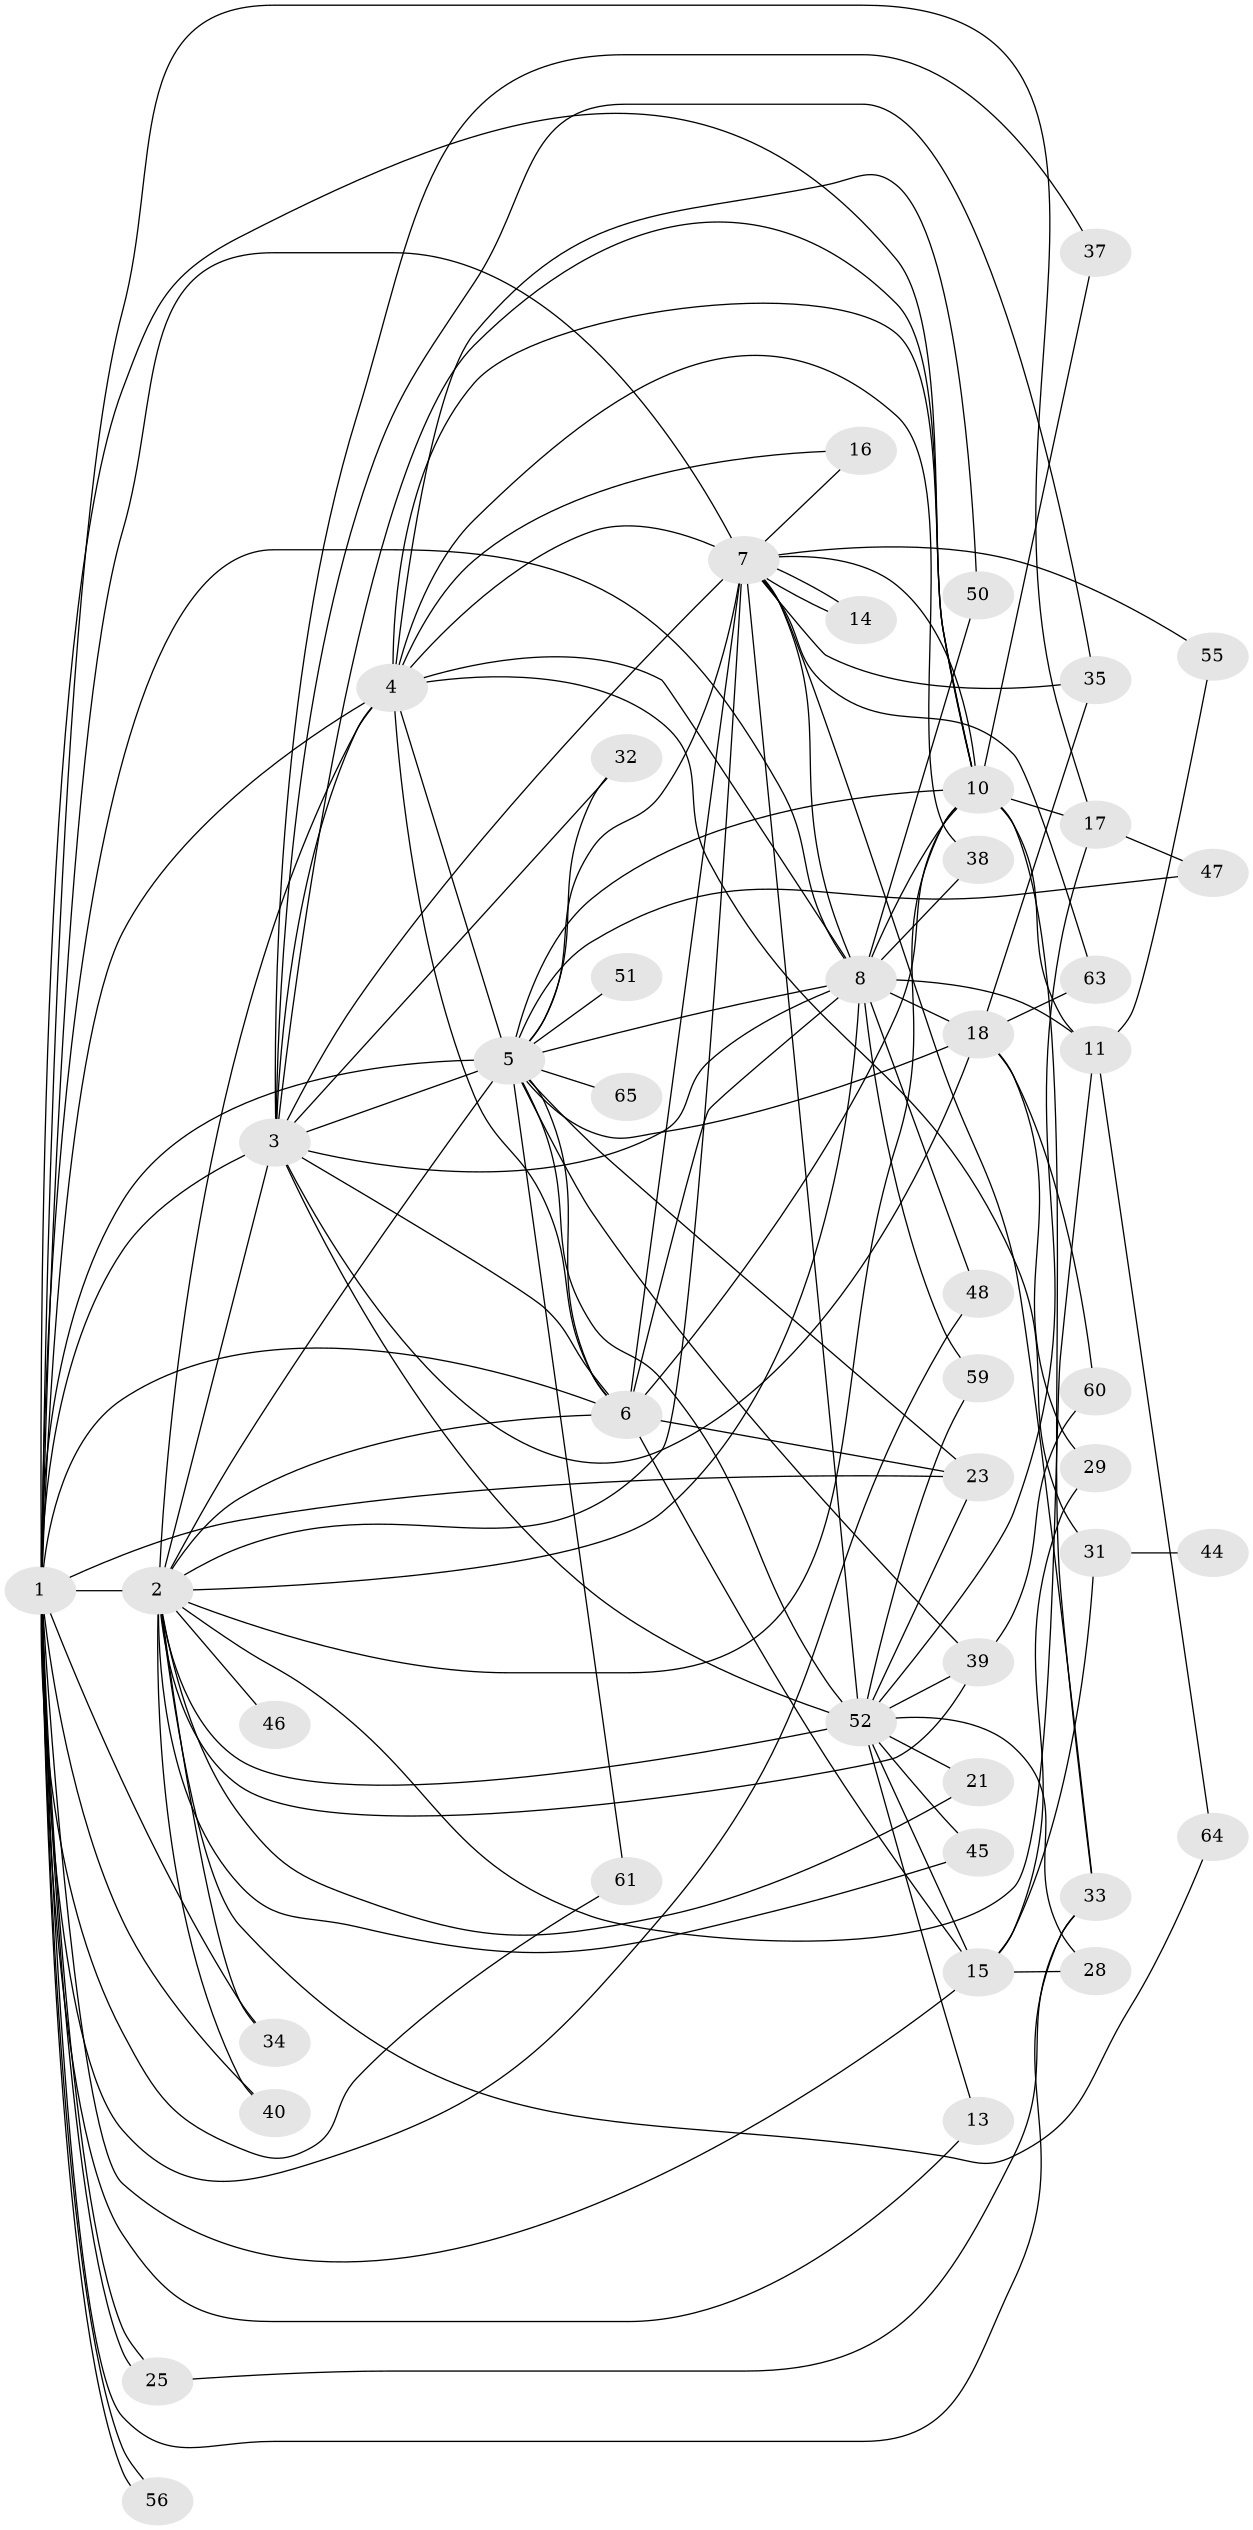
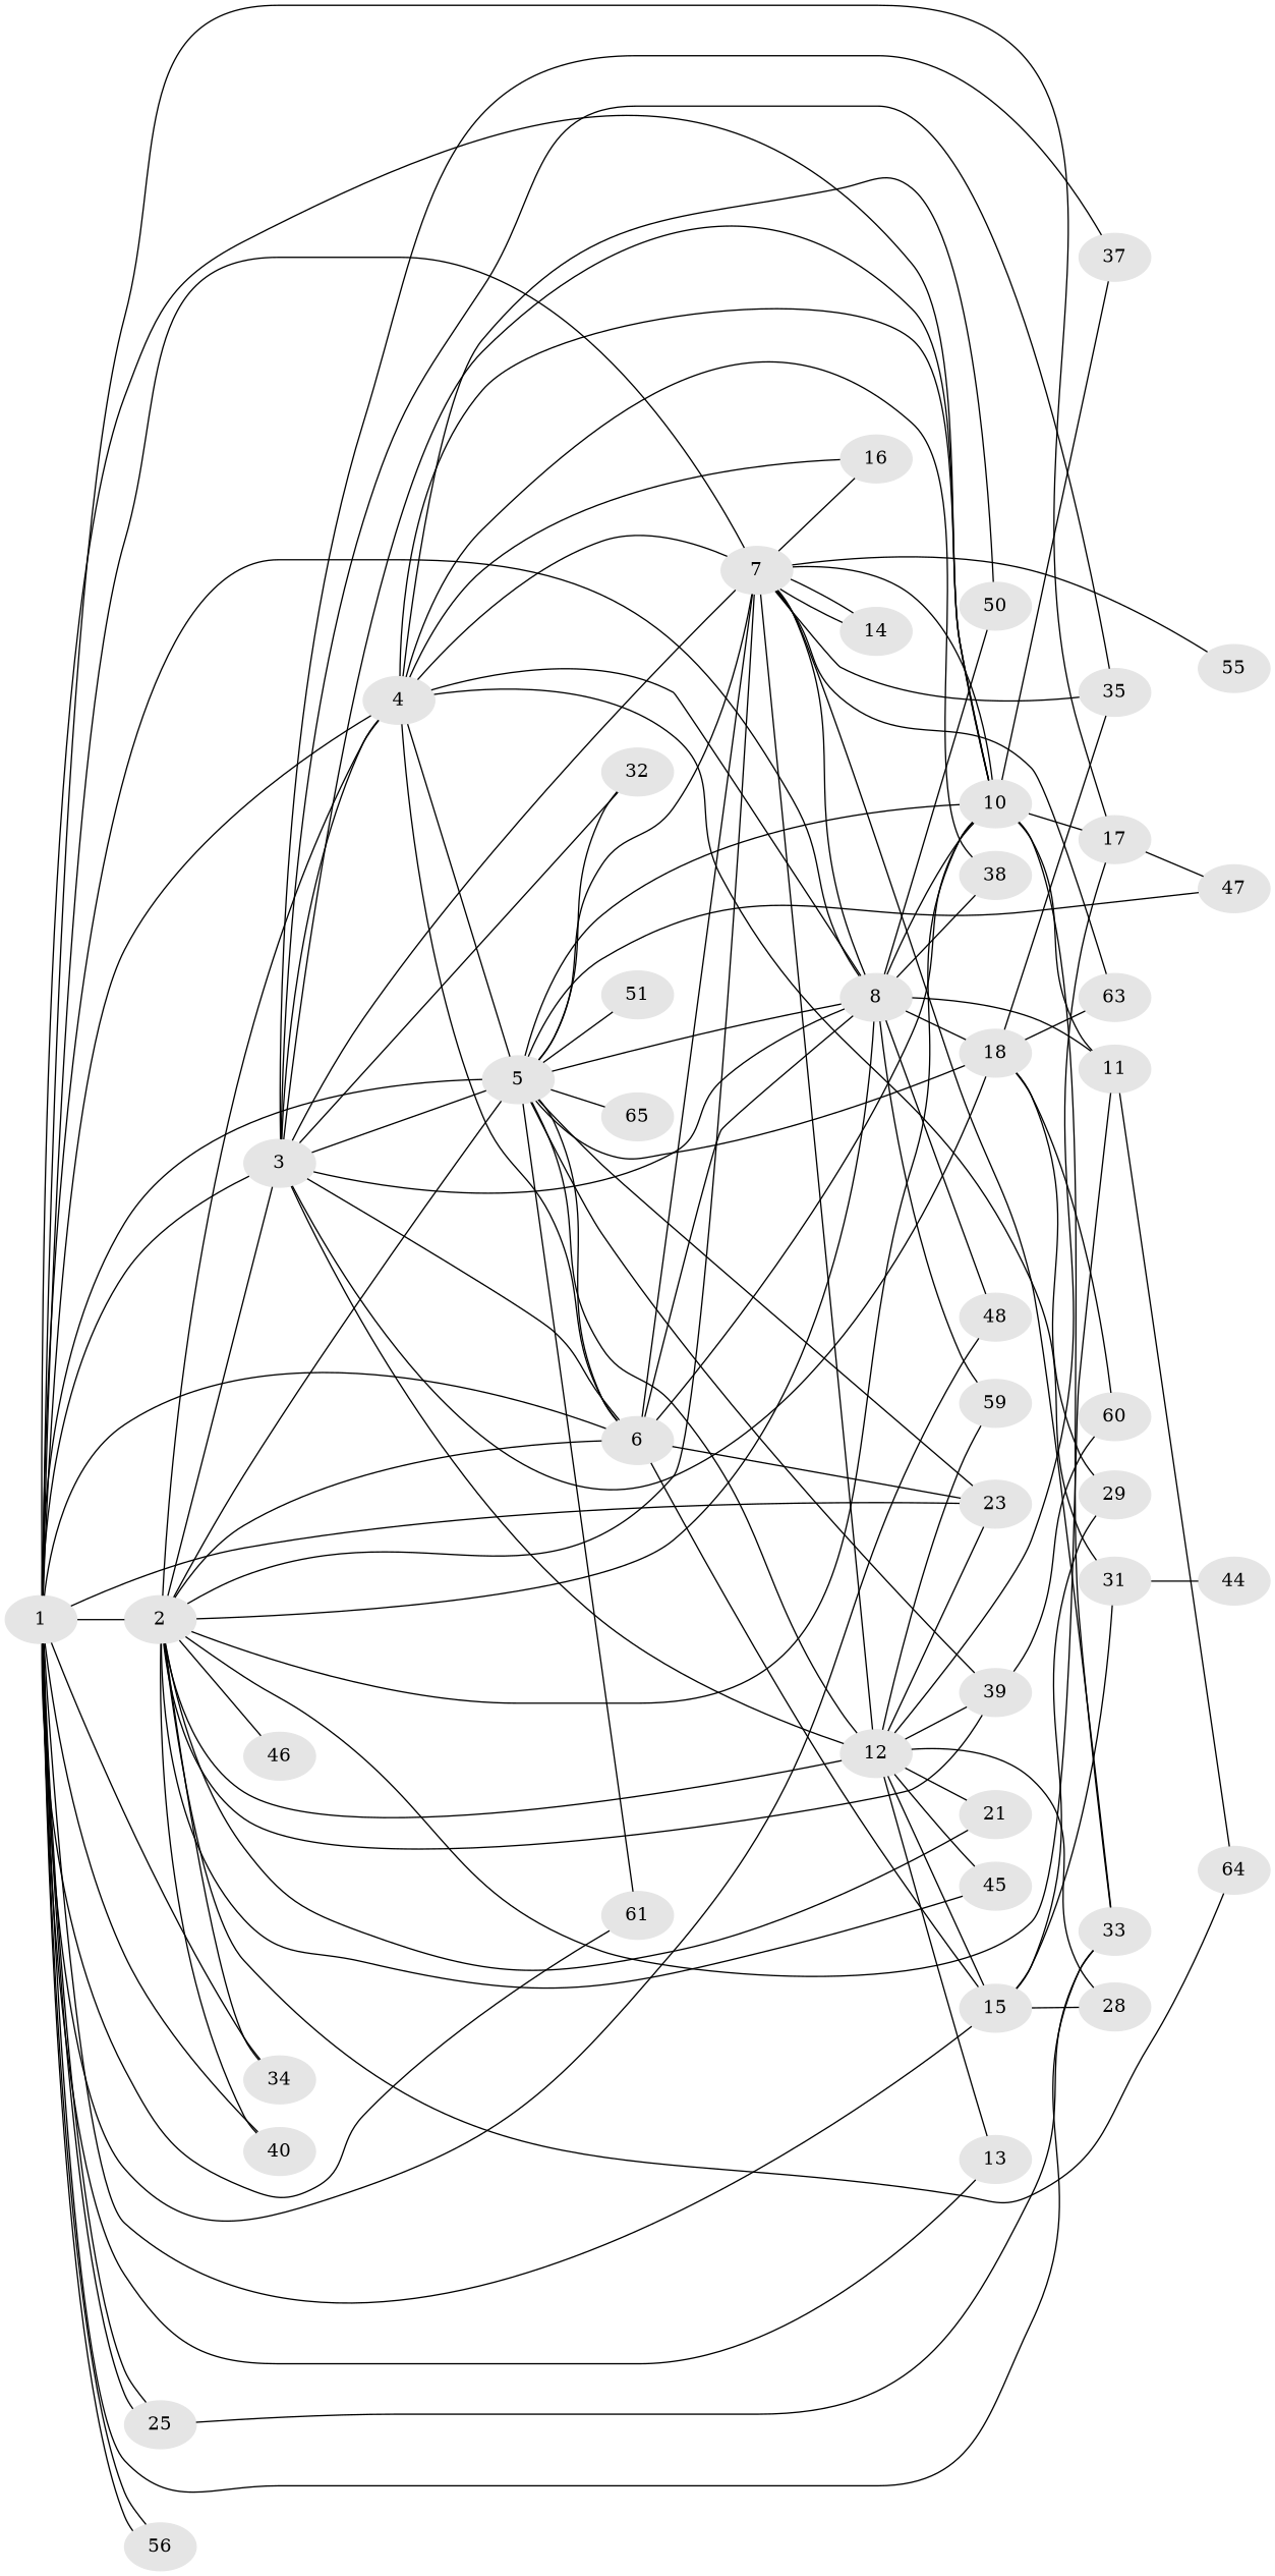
  graph {
    rankdir=LR
    node [color=gray90 style=filled]
    1 [super="+54"]
    2 [super="+9"]
    3 [super="+57"]
    4 [super="+36"]
    5 [super="+39"]
    6 [super="+42"]
    7 [super="+58"]
    8 [super="+22"]
    10 [super="+24"]
    13
    15 [super="+27"]
    17
    23 [super="+30"]
    25
    33 [super="+43"]
    34
    40 [super="+62"]
    48
    56
    61
    11 [super="+52"]
-   12 [super="+20" label=52]
+   12 [super="+20"]
    n23 [label=39 super="+49"]
    21
    45
    46
    64
    18 [super="+26"]
    32
    35 [super="+41"]
    37
    16
    31
    38
    50
    47
    51
    65
    14
    55
    63
    59
    28
    29
    60
    44
    1 -- 2 [weight=2]
    1 -- 3
    1 -- 4
    1 -- 5
    1 -- 6
    1 -- 7
    1 -- 8 [weight=2]
    1 -- 10
    1 -- 13
    1 -- 15
    1 -- 17
    1 -- 23
    1 -- 25
    1 -- 25
    1 -- 33
    1 -- 34
    1 -- 40
    1 -- 48
    1 -- 56
    1 -- 56
    1 -- 61
    2 -- 3 [weight=2]
    2 -- 4 [weight=3]
    2 -- 5 [weight=2]
    2 -- 6 [weight=2]
    2 -- 7 [weight=2]
    2 -- 8 [weight=2]
    2 -- 10 [weight=2]
    2 -- 34
    2 -- 40 [weight=2]
    2 -- 11
    2 -- 12
    2 -- n23
    2 -- 21
    2 -- 45
    2 -- 46
    2 -- 64
    3 -- 4
    3 -- 5
    3 -- 6
    3 -- 7
    3 -- 8
    3 -- 10
    3 -- 12
    3 -- 18
    3 -- 32
    3 -- 35
    3 -- 37
    4 -- 5
    4 -- 6
    4 -- 7
    4 -- 8
    4 -- 10
    4 -- 16
    4 -- 31
    4 -- 38
    4 -- 50
    5 -- 6
    5 -- 7
    5 -- 8 [weight=2]
    5 -- 10
    5 -- 23
    5 -- 61
    5 -- 12
    5 -- n23
    5 -- 18
    5 -- 32
    5 -- 47
    5 -- 51 [weight=2]
    5 -- 65
    6 -- 7
    6 -- 8
    6 -- 10
    6 -- 15
    6 -- 23
    7 -- 8
    7 -- 10
    7 -- 33
    7 -- 12
    7 -- 35
    7 -- 16
    7 -- 14
    7 -- 14
    7 -- 55
    7 -- 63
    8 -- 10 [weight=2]
    8 -- 48
    8 -- 11
    8 -- 18
    8 -- 38
    8 -- 50
    8 -- 59
    10 -- 17
    10 -- 33
    10 -- 11
    10 -- 37
    15 -- 31
    15 -- 28
    15 -- 29
    17 -- 47
    25 -- 33
    11 -- 64
-   11 -- 55
    12 -- 13
    12 -- 15
    12 -- 17
    12 -- 23
    12 -- n23
    12 -- 21
    12 -- 45
    12 -- 59
    12 -- 28
    n23 -- 60
    18 -- 35
    18 -- 63
    18 -- 29
    18 -- 60
    31 -- 44
  }
